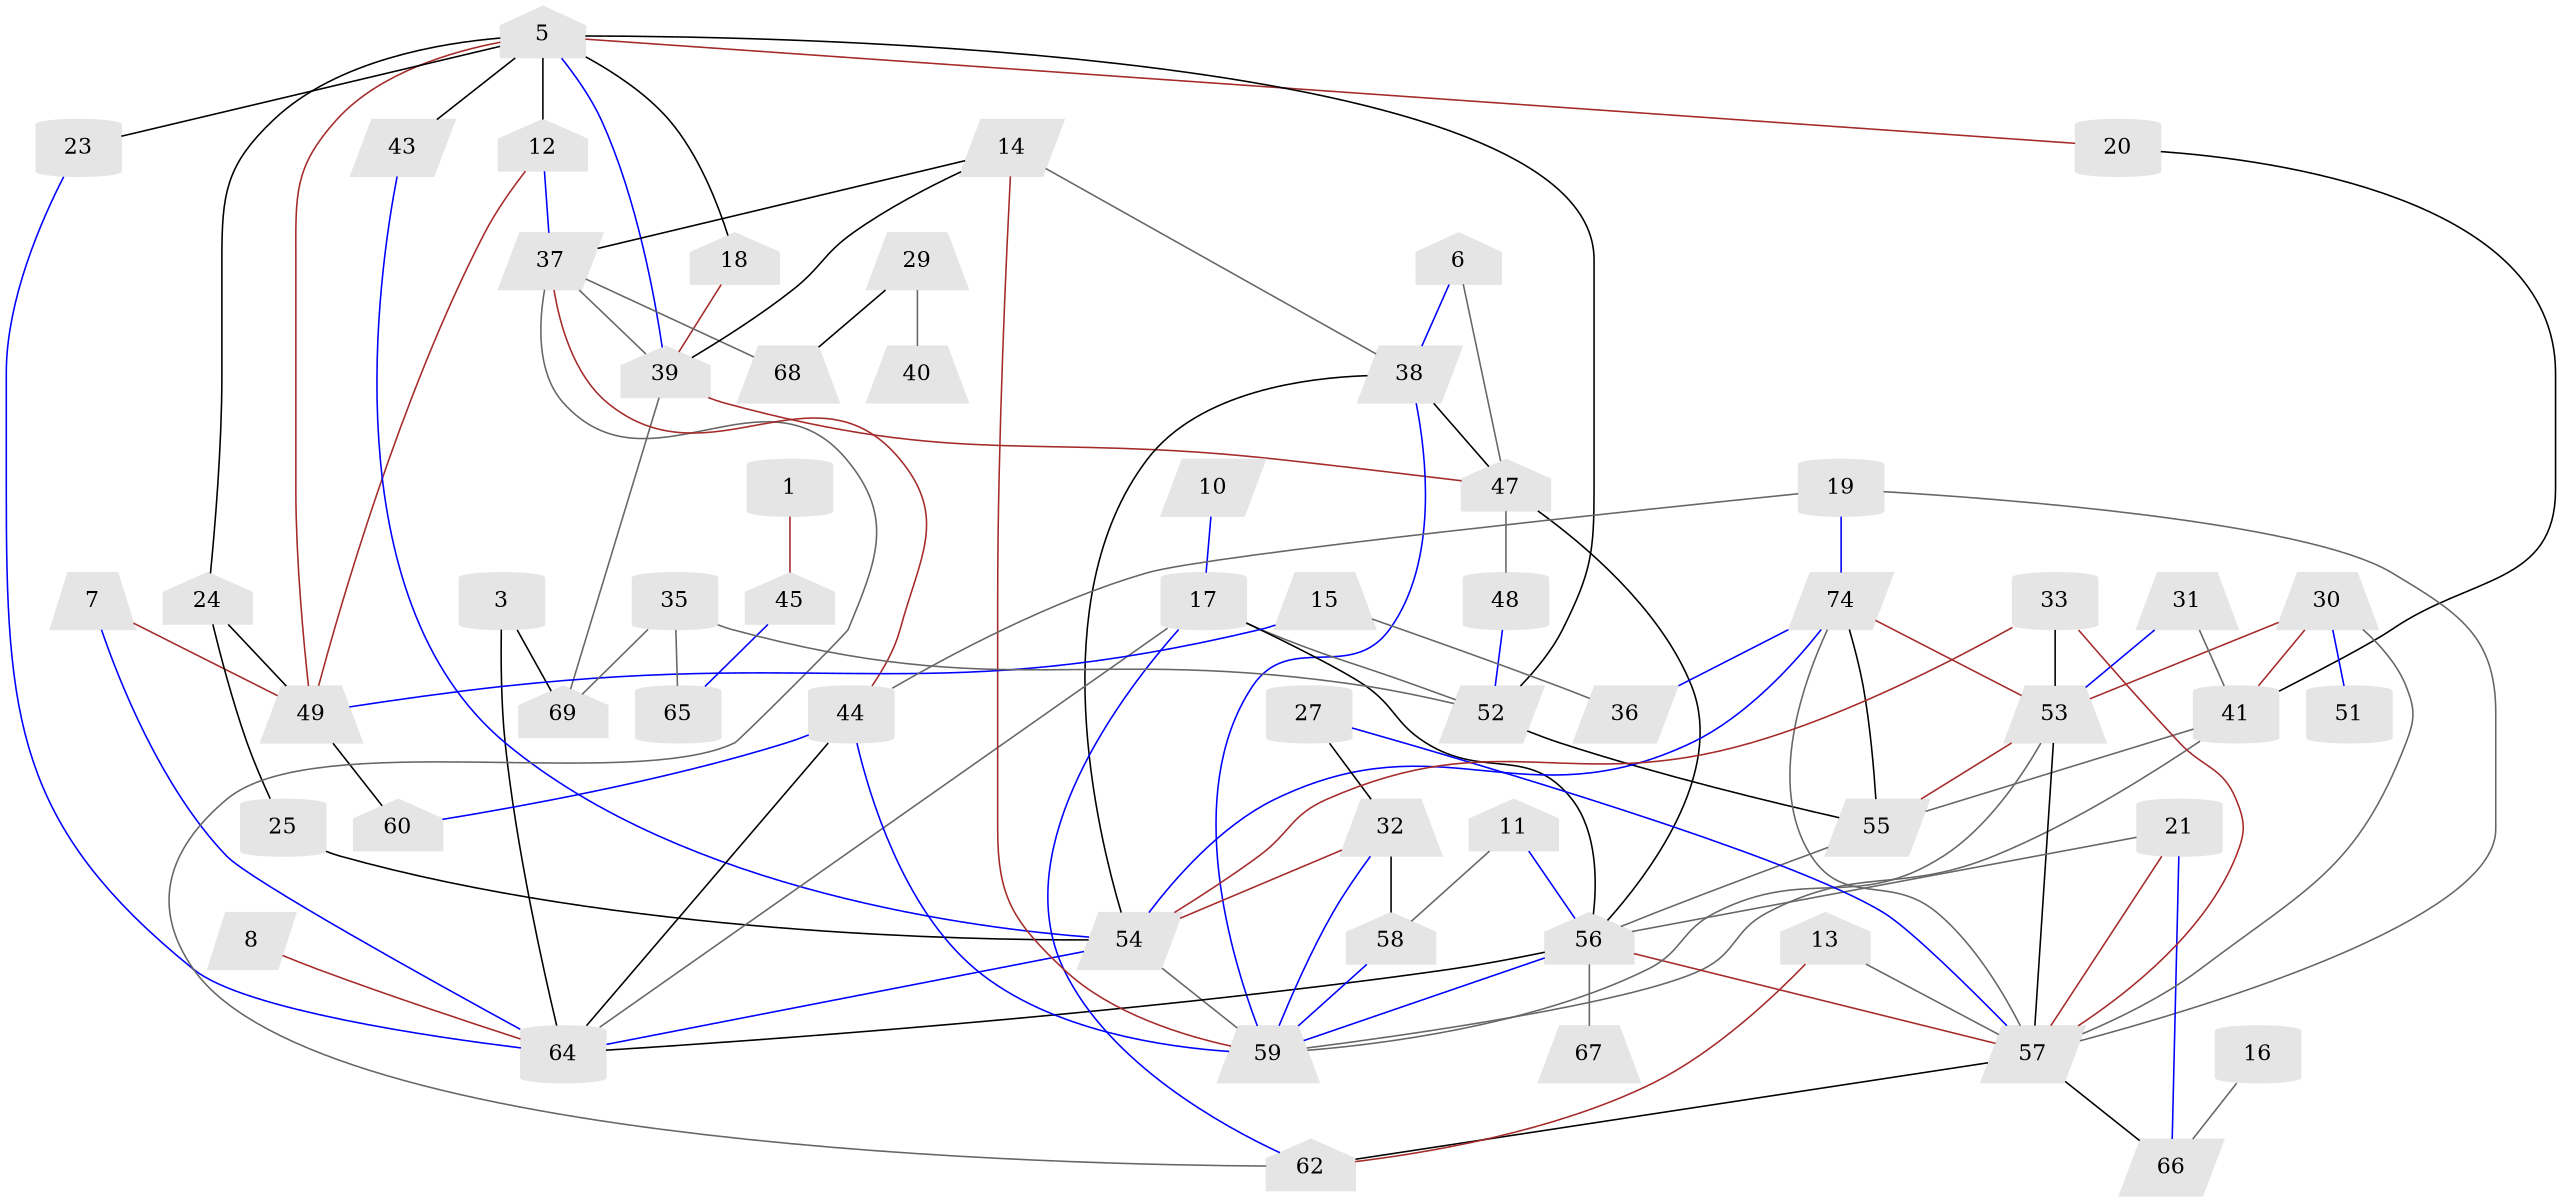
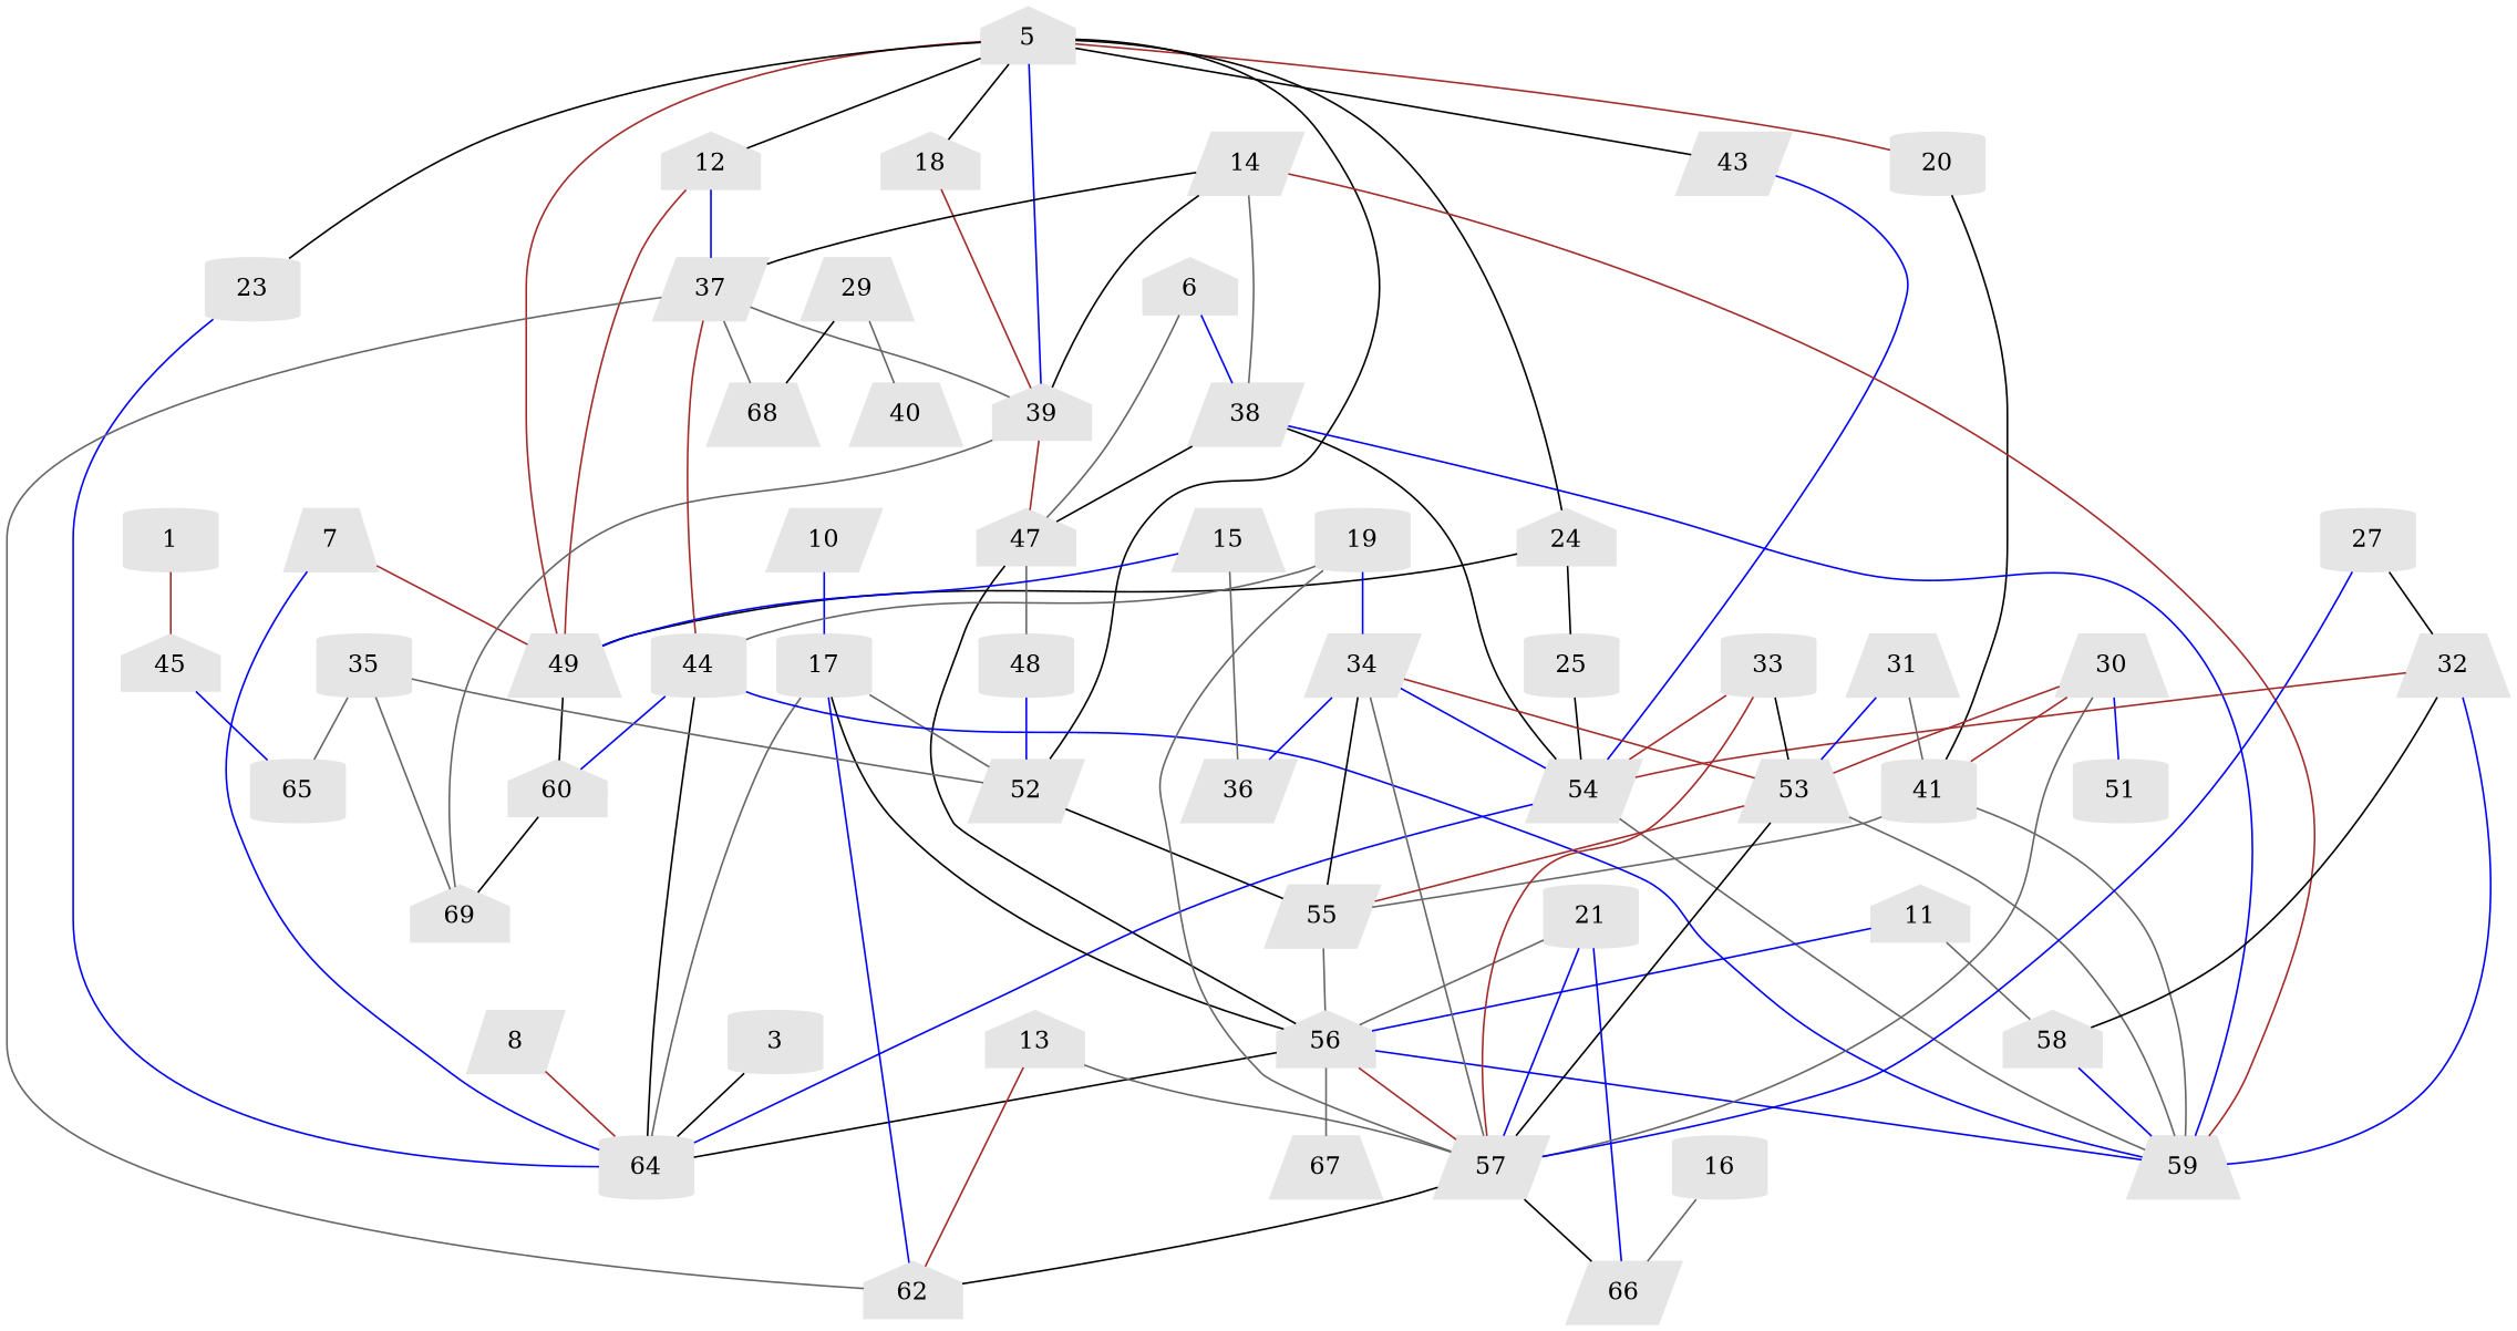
  graph {
    node [color=gray90 shape=cylinder style=filled]
    edge [color=black weight=1.0]
    45 [shape=house]
    1
    65
    40 [shape=trapezium]
    n5 [label=69 shape=house]
    3
    64
    n8 [label=7 shape=trapezium]
    49 [shape=trapezium]
    60 [shape=house]
    5 [shape=house]
    12 [shape=house]
    18 [shape=house]
    20
    23
    24 [shape=house]
    39 [shape=house]
    43 [shape=parallelogram]
    52 [shape=parallelogram]
    37 [shape=parallelogram]
    41
    25
    47 [shape=house]
    54 [shape=parallelogram]
    55 [shape=parallelogram]
    6 [shape=house]
    38 [shape=parallelogram]
    59 [shape=trapezium]
    56 [shape=house]
    48
    8 [shape=parallelogram]
    10 [shape=parallelogram]
    17
    62 [shape=house]
    11 [shape=house]
    58 [shape=house]
    57 [shape=parallelogram]
    67 [shape=trapezium]
    44
    68 [shape=trapezium]
    13 [shape=house]
    66 [shape=parallelogram]
    14 [shape=parallelogram]
    15 [shape=trapezium]
    36 [shape=parallelogram]
    16
    19
-   34 [shape=parallelogram label=74]
+   34 [shape=parallelogram]
    53 [shape=trapezium]
    21
    30 [shape=trapezium]
    51
    27
    32 [shape=trapezium]
    29 [shape=trapezium]
    31 [shape=trapezium]
    33
    35
    45 -- 65 [color=blue]
    1 -- 45 [color=brown]
-   3 -- n5
+   60 -- n5
    3 -- 64
    n8 -- 64 [color=blue]
    n8 -- 49 [color=brown]
    49 -- 60
    5 -- 49 [color=brown]
    5 -- 12
    5 -- 18
    5 -- 20 [color=brown]
    5 -- 23
    5 -- 24
    5 -- 39 [color=blue]
    5 -- 43
    5 -- 52
    12 -- 49 [color=brown]
    12 -- 37 [color=blue]
    18 -- 39 [color=brown]
    20 -- 41
    23 -- 64 [color=blue]
    24 -- 49
    24 -- 25
    39 -- n5 [color=gray40]
    39 -- 47 [color=brown]
    43 -- 54 [color=blue]
    52 -- 55
    37 -- 39 [color=gray40]
    37 -- 62 [color=gray40]
    37 -- 44 [color=brown]
    37 -- 68 [color=gray40]
    41 -- 55 [color=gray40 weight=2.0]
    41 -- 59 [color=gray40]
    25 -- 54
    47 -- 56
    47 -- 48 [color=gray40]
    54 -- 64 [color=blue]
    54 -- 59 [color=gray40]
    55 -- 56 [color=gray40]
    6 -- 47 [color=gray40]
    6 -- 38 [color=blue]
    38 -- 47
    38 -- 54
    38 -- 59 [color=blue]
    56 -- 64
    56 -- 59 [color=blue]
    56 -- 57 [color=brown]
    56 -- 67 [color=gray40]
    48 -- 52 [color=blue]
    8 -- 64 [color=brown]
    10 -- 17 [color=blue]
    17 -- 64 [color=gray40]
    17 -- 52 [color=gray40]
    17 -- 56
    17 -- 62 [color=blue]
    11 -- 56 [color=blue]
    11 -- 58 [color=gray40]
    58 -- 59 [color=blue]
    57 -- 62
    57 -- 66
    44 -- 64
    44 -- 60 [color=blue]
    44 -- 59 [color=blue]
    13 -- 62 [color=brown]
    13 -- 57 [color=gray40]
    14 -- 39
    14 -- 37
    14 -- 38 [color=gray40]
    14 -- 59 [color=brown weight=2.0]
    15 -- 49 [color=blue]
    15 -- 36 [color=gray40]
    16 -- 66 [color=gray40]
    19 -- 57 [color=gray40]
    19 -- 44 [color=gray40]
    19 -- 34 [color=blue]
    34 -- 54 [color=blue]
    34 -- 55
    34 -- 57 [color=gray40]
    34 -- 36 [color=blue]
    34 -- 53 [color=brown]
    53 -- 55 [color=brown]
    53 -- 59 [color=gray40]
    53 -- 57
    21 -- 56 [color=gray40]
-   21 -- 57 [color=brown]
+   21 -- 57 [color=blue]
    21 -- 66 [color=blue]
    30 -- 41 [color=brown]
    30 -- 57 [color=gray40]
    30 -- 53 [color=brown]
    30 -- 51 [color=blue]
    27 -- 57 [color=blue]
    27 -- 32
    32 -- 54 [color=brown]
    32 -- 59 [color=blue]
    32 -- 58
    29 -- 40 [color=gray40]
    29 -- 68
    31 -- 41 [color=gray40]
    31 -- 53 [color=blue]
    33 -- 54 [color=brown]
    33 -- 57 [color=brown]
    33 -- 53
    35 -- 65 [color=gray40]
    35 -- n5 [color=gray40]
    35 -- 52 [color=gray40]
  }
